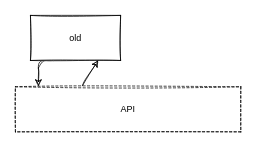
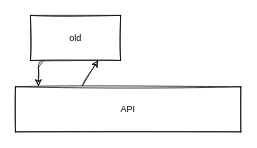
  <mxCell id="0" />
  <mxCell id="1" parent="0" />
  <mxCell id="2" style="edgeStyle=orthogonalEdgeStyle;sketch=1;orthogonalLoop=1;jettySize=auto;html=1;exitX=0.25;exitY=1;exitDx=0;exitDy=0;entryX=0.102;entryY=-0.015;entryDx=0;entryDy=0;entryPerimeter=0;" parent="1" source="3" target="4" edge="1"><mxGeometry relative="1" as="geometry" /></mxCell>
  <mxCell id="3" value="old" style="rounded=0;whiteSpace=wrap;html=1;sketch=1;" parent="1" vertex="1"><mxGeometry x="40" y="20" width="120" height="60" as="geometry" /></mxCell>
- <mxCell id="4" value="API" style="rounded=0;whiteSpace=wrap;html=1;sketch=1;dashed=1;" parent="1" vertex="1"><mxGeometry x="20" y="115" width="300" height="60" as="geometry" /></mxCell>
+ <mxCell id="4" value="API" style="rounded=0;whiteSpace=wrap;html=1;sketch=1;" parent="1" vertex="1"><mxGeometry x="20" y="115" width="300" height="60" as="geometry" /></mxCell>
  <mxCell id="5" value="" style="endArrow=classic;html=1;sketch=1;exitX=0.298;exitY=-0.03;exitDx=0;exitDy=0;entryX=0.75;entryY=1;entryDx=0;entryDy=0;exitPerimeter=0;" parent="1" source="4" target="3" edge="1"><mxGeometry width="50" height="50" relative="1" as="geometry"><mxPoint x="130" y="85" as="sourcePoint" /><mxPoint x="180" y="35" as="targetPoint" /></mxGeometry></mxCell>
